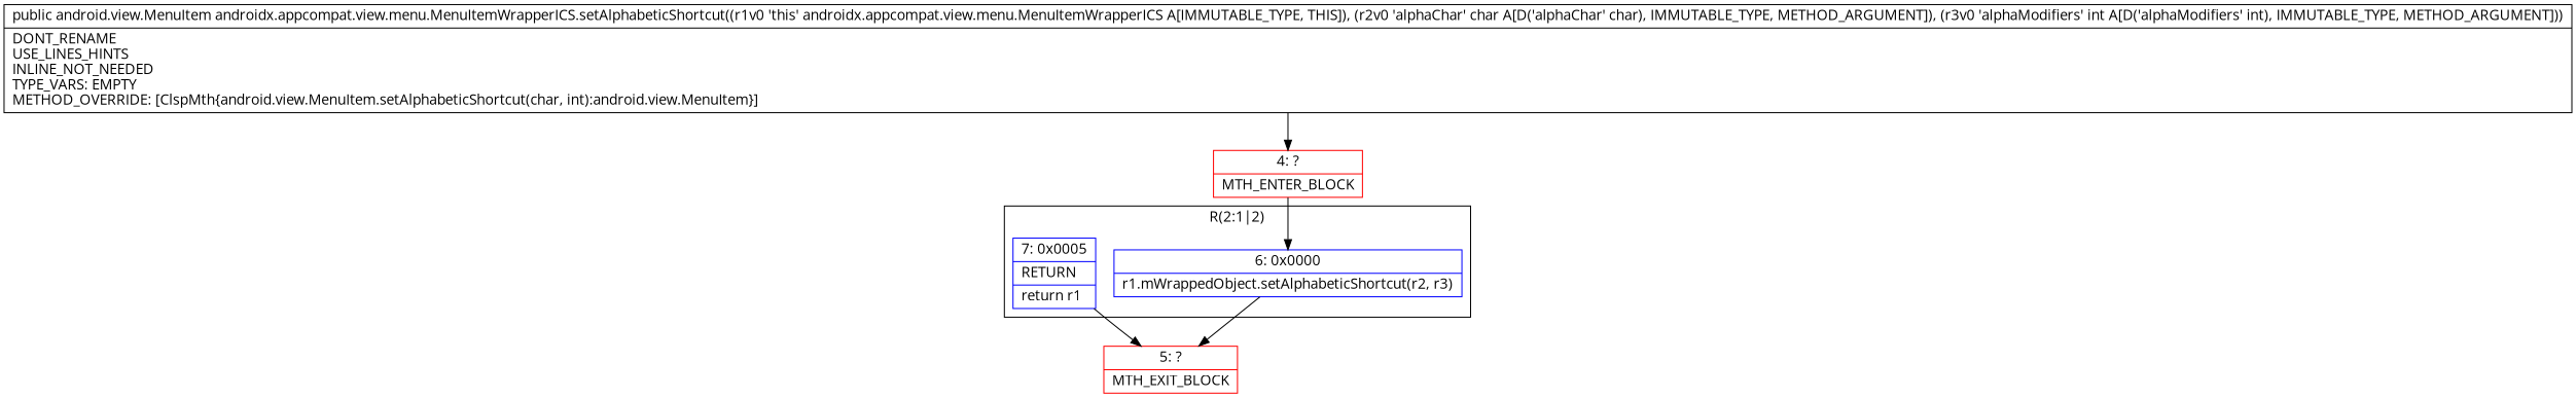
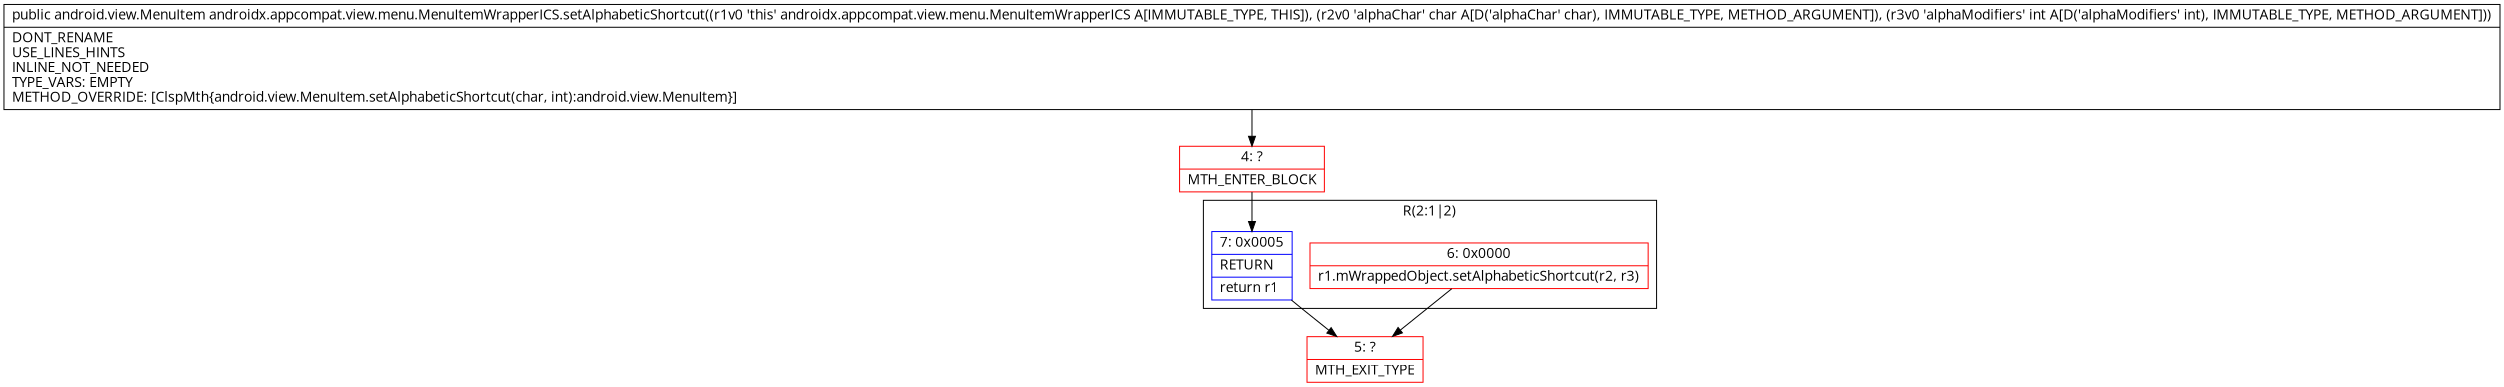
  digraph {
    fontname="Open Sans"
    node [color=blue fontname="Open Sans" shape=record]
    edge [fontname="Open Sans"]
-   n1 [label="{6\:\ 0x0000|r1.mWrappedObject.setAlphabeticShortcut(r2, r3)\l}"]
+   n1 [color=red label="{6\:\ 0x0000|r1.mWrappedObject.setAlphabeticShortcut(r2, r3)\l}"]
    n2 [label="{7\:\ 0x0005|RETURN\l|return r1\l}"]
-   n3 [color=red label="{5\:\ ?|MTH_EXIT_BLOCK\l}"]
+   n3 [color=red label="{5\:\ ?|MTH_EXIT_TYPE\l}"]
    n4 [color=red label="{4\:\ ?|MTH_ENTER_BLOCK\l}"]
    n5 [label="{public android.view.MenuItem androidx.appcompat.view.menu.MenuItemWrapperICS.setAlphabeticShortcut((r1v0 'this' androidx.appcompat.view.menu.MenuItemWrapperICS A[IMMUTABLE_TYPE, THIS]), (r2v0 'alphaChar' char A[D('alphaChar' char), IMMUTABLE_TYPE, METHOD_ARGUMENT]), (r3v0 'alphaModifiers' int A[D('alphaModifiers' int), IMMUTABLE_TYPE, METHOD_ARGUMENT]))  | DONT_RENAME\lUSE_LINES_HINTS\lINLINE_NOT_NEEDED\lTYPE_VARS: EMPTY\lMETHOD_OVERRIDE: [ClspMth\{android.view.MenuItem.setAlphabeticShortcut(char, int):android.view.MenuItem\}]\l}" color=""]
    subgraph cluster_1 {
      label="R(2:1|2)"
      n1
      n2
    }
    n1 -> n3
    n2 -> n3
-   n4 -> n1
+   n4 -> n2
    n5 -> n4
  }
